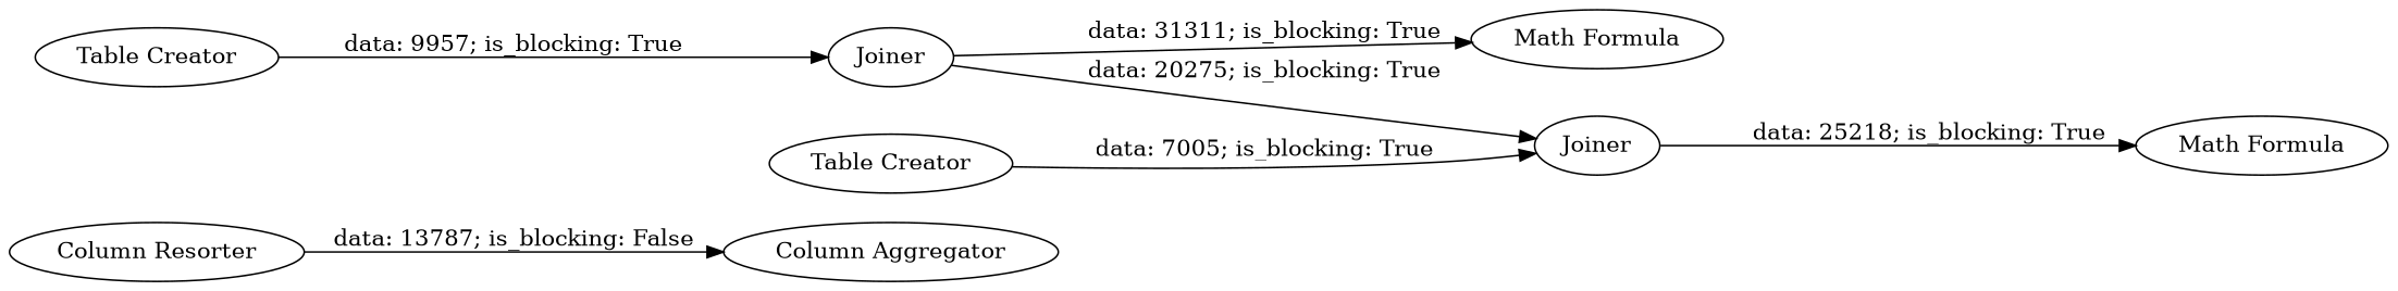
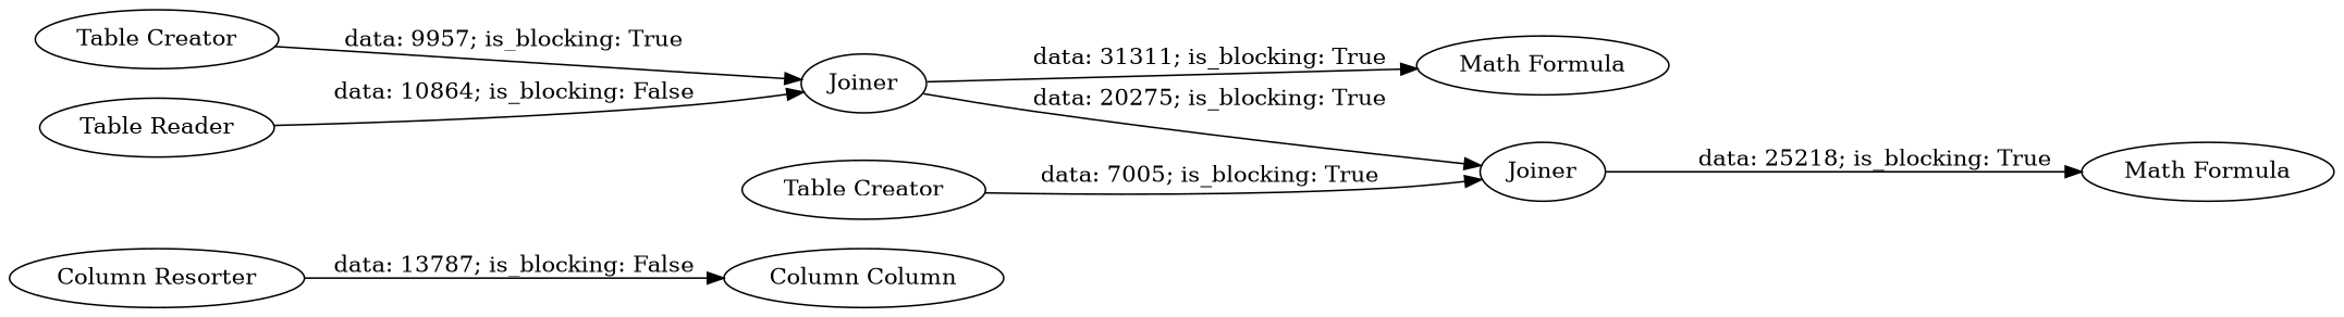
  digraph {
    rankdir=LR
    n1 [label="Column Resorter"]
-   n2 [label="Column Aggregator"]
+   n2 [label="Column Column"]
    n3 [label="Table Creator"]
    n4 [label=Joiner]
    n5 [label=Joiner]
    n6 [label="Math Formula"]
    n7 [label="Math Formula"]
+   n8 [label="Table Reader"]
    n9 [label="Table Creator"]
    n1 -> n2 [label="data: 13787; is_blocking: False"]
    n3 -> n4 [label="data: 9957; is_blocking: True"]
    n4 -> n5 [label="data: 20275; is_blocking: True"]
    n4 -> n6 [label="data: 31311; is_blocking: True"]
    n5 -> n7 [label="data: 25218; is_blocking: True"]
+   n8 -> n4 [label="data: 10864; is_blocking: False"]
    n9 -> n5 [label="data: 7005; is_blocking: True"]
  }
